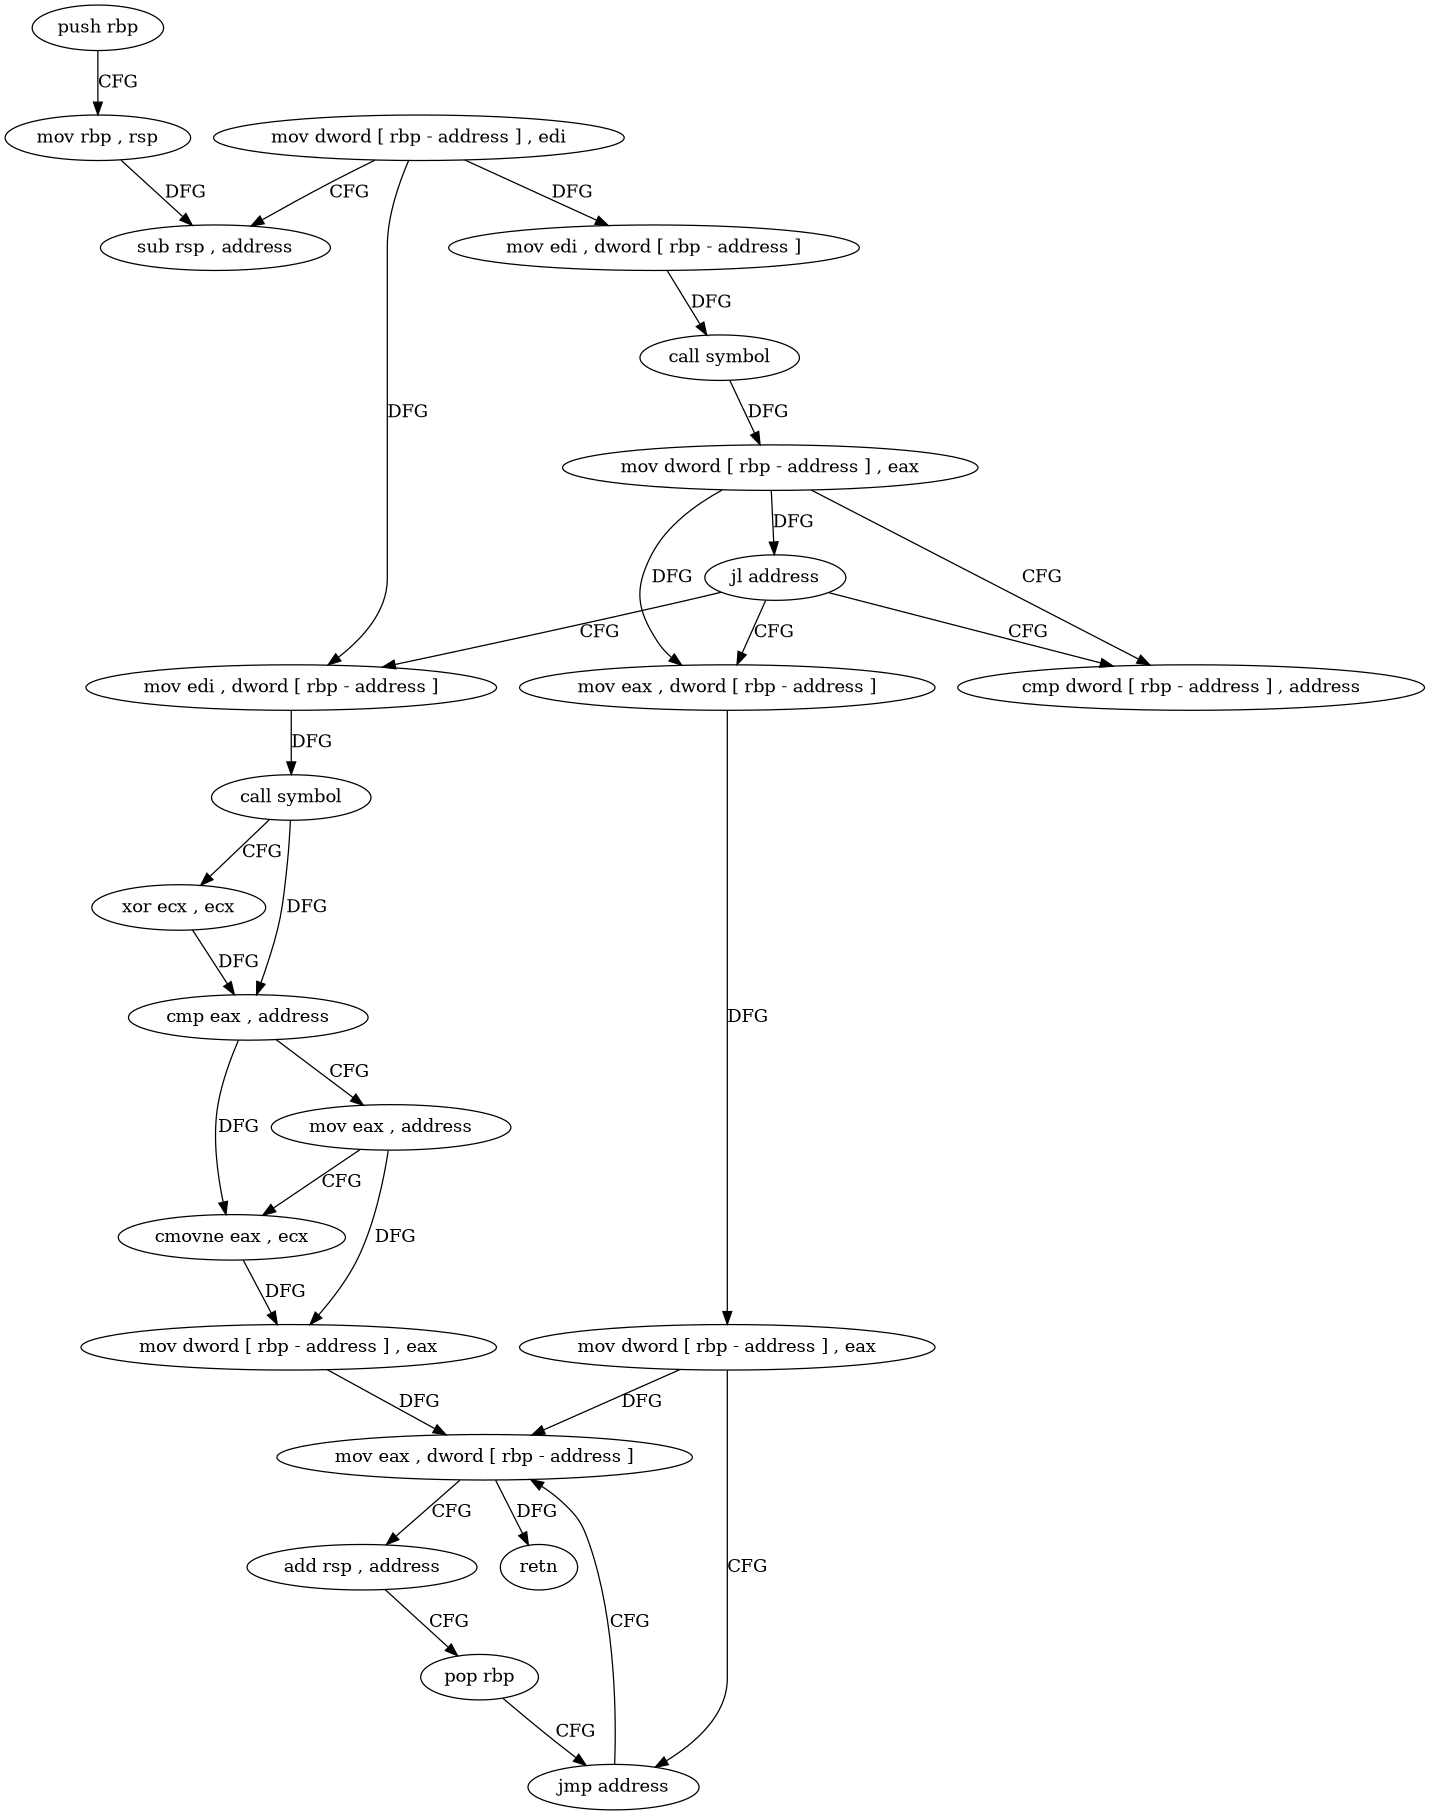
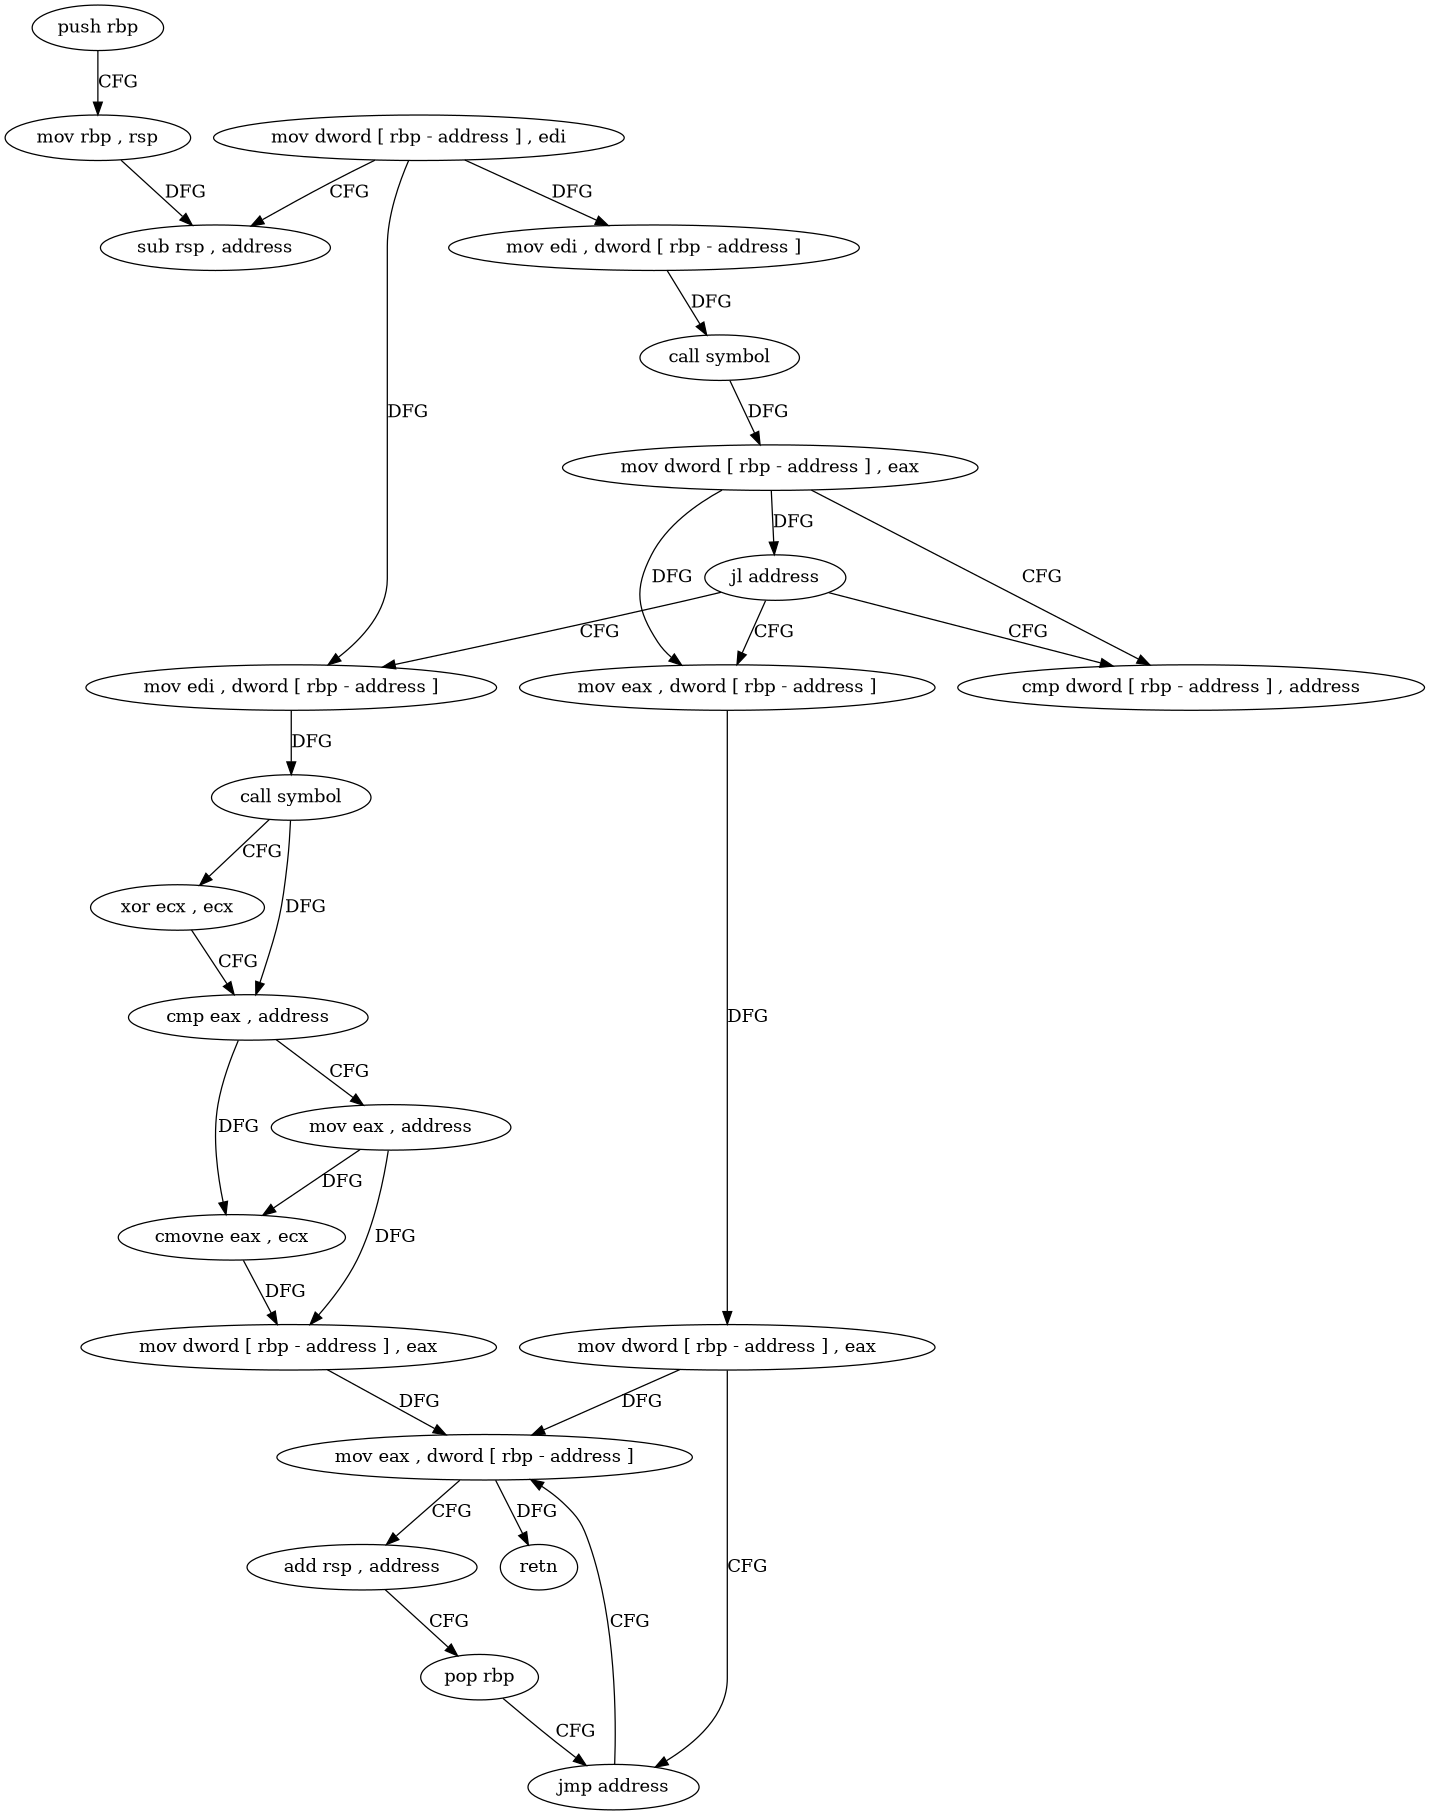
  digraph {
    n1 [label="push rbp"]
    n2 [label="mov rbp , rsp"]
    n3 [label="sub rsp , address"]
    n4 [label="mov dword [ rbp - address ] , edi"]
    n5 [label="mov edi , dword [ rbp - address ]"]
    n6 [label="mov edi , dword [ rbp - address ]"]
    n7 [label="call symbol"]
    n8 [label="call symbol"]
    n9 [label="mov dword [ rbp - address ] , eax"]
    n10 [label="cmp dword [ rbp - address ] , address"]
    n11 [label="jl address"]
    n12 [label="mov eax , dword [ rbp - address ]"]
    n13 [label="mov dword [ rbp - address ] , eax"]
    n14 [label="xor ecx , ecx"]
    n15 [label="cmp eax , address"]
    n16 [label="mov eax , dword [ rbp - address ]"]
    n17 [label="jmp address"]
    n18 [label="mov eax , address"]
    n19 [label="cmovne eax , ecx"]
    n20 [label="mov dword [ rbp - address ] , eax"]
    n21 [label="add rsp , address"]
    n22 [label=retn]
    n23 [label="pop rbp"]
    n1 -> n2 [label=CFG]
    n2 -> n3 [label=DFG]
    n4 -> n3 [label=CFG]
    n4 -> n5 [label=DFG]
    n4 -> n6 [label=DFG]
    n5 -> n7 [label=DFG]
    n6 -> n8 [label=DFG]
    n7 -> n9 [label=DFG]
    n8 -> n14 [label=CFG]
    n8 -> n15 [label=DFG]
    n9 -> n10 [label=CFG]
    n9 -> n11 [label=DFG]
    n9 -> n12 [label=DFG]
    n11 -> n6 [label=CFG]
    n11 -> n10 [label=CFG]
    n11 -> n12 [label=CFG]
    n12 -> n13 [label=DFG]
    n13 -> n16 [label=DFG]
    n13 -> n17 [label=CFG]
-   n14 -> n15 [label=DFG]
+   n14 -> n15 [label=CFG]
    n15 -> n18 [label=CFG]
    n15 -> n19 [label=DFG]
    n16 -> n21 [label=CFG]
    n16 -> n22 [label=DFG]
    n17 -> n16 [label=CFG]
-   n18 -> n19 [label=CFG]
+   n18 -> n19 [label=DFG]
    n18 -> n20 [label=DFG]
    n19 -> n20 [label=DFG]
    n20 -> n16 [label=DFG]
    n21 -> n23 [label=CFG]
    n23 -> n17 [label=CFG]
  }
